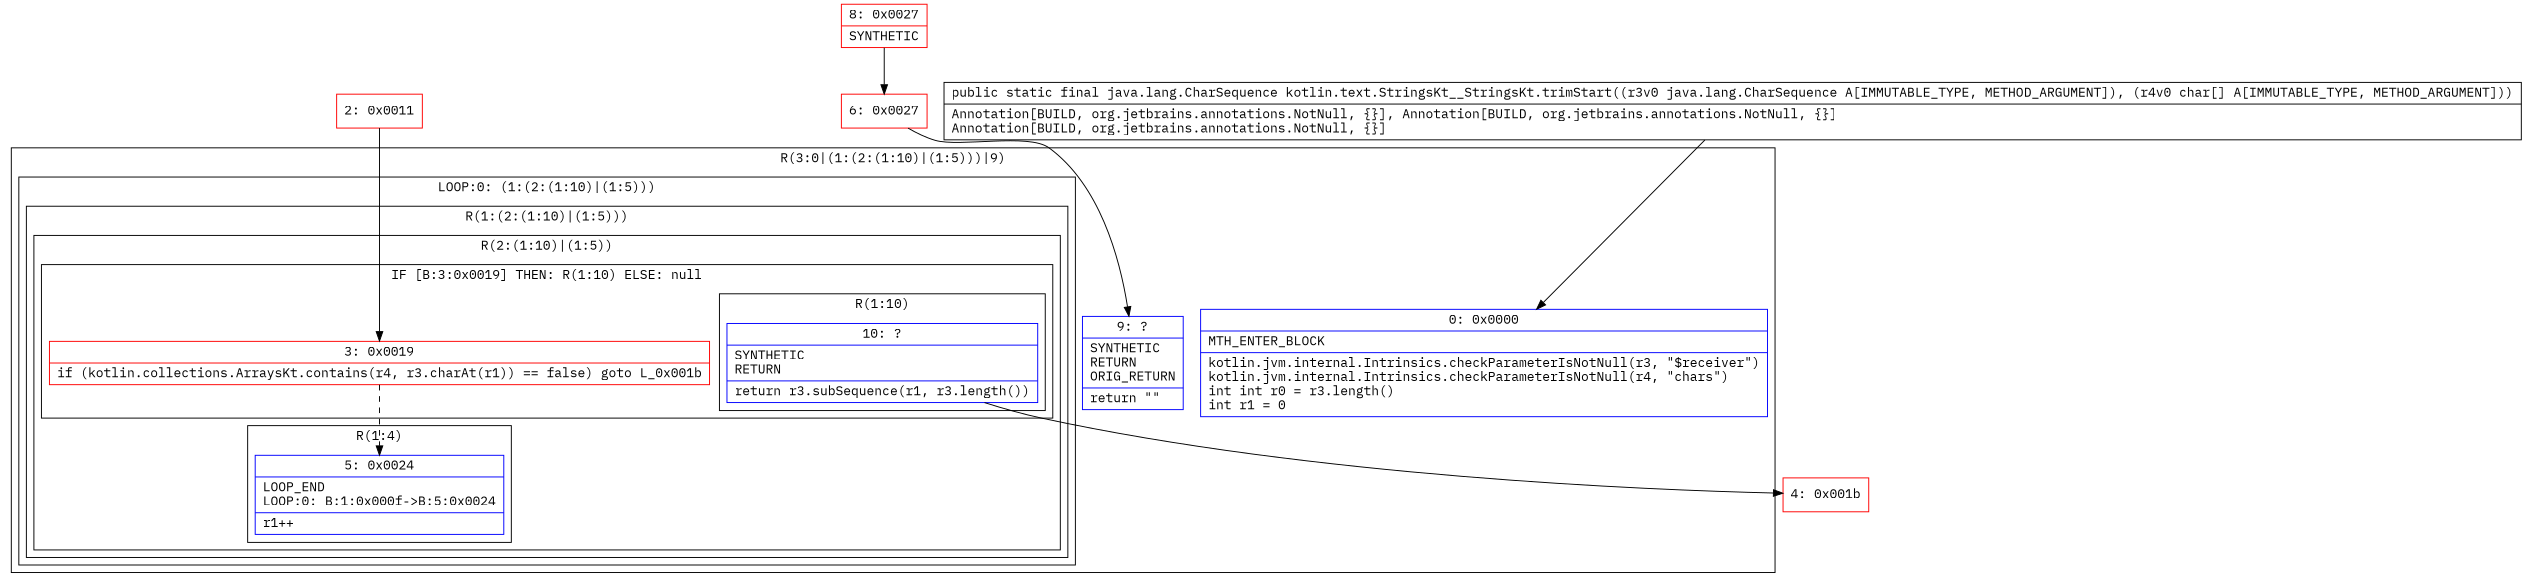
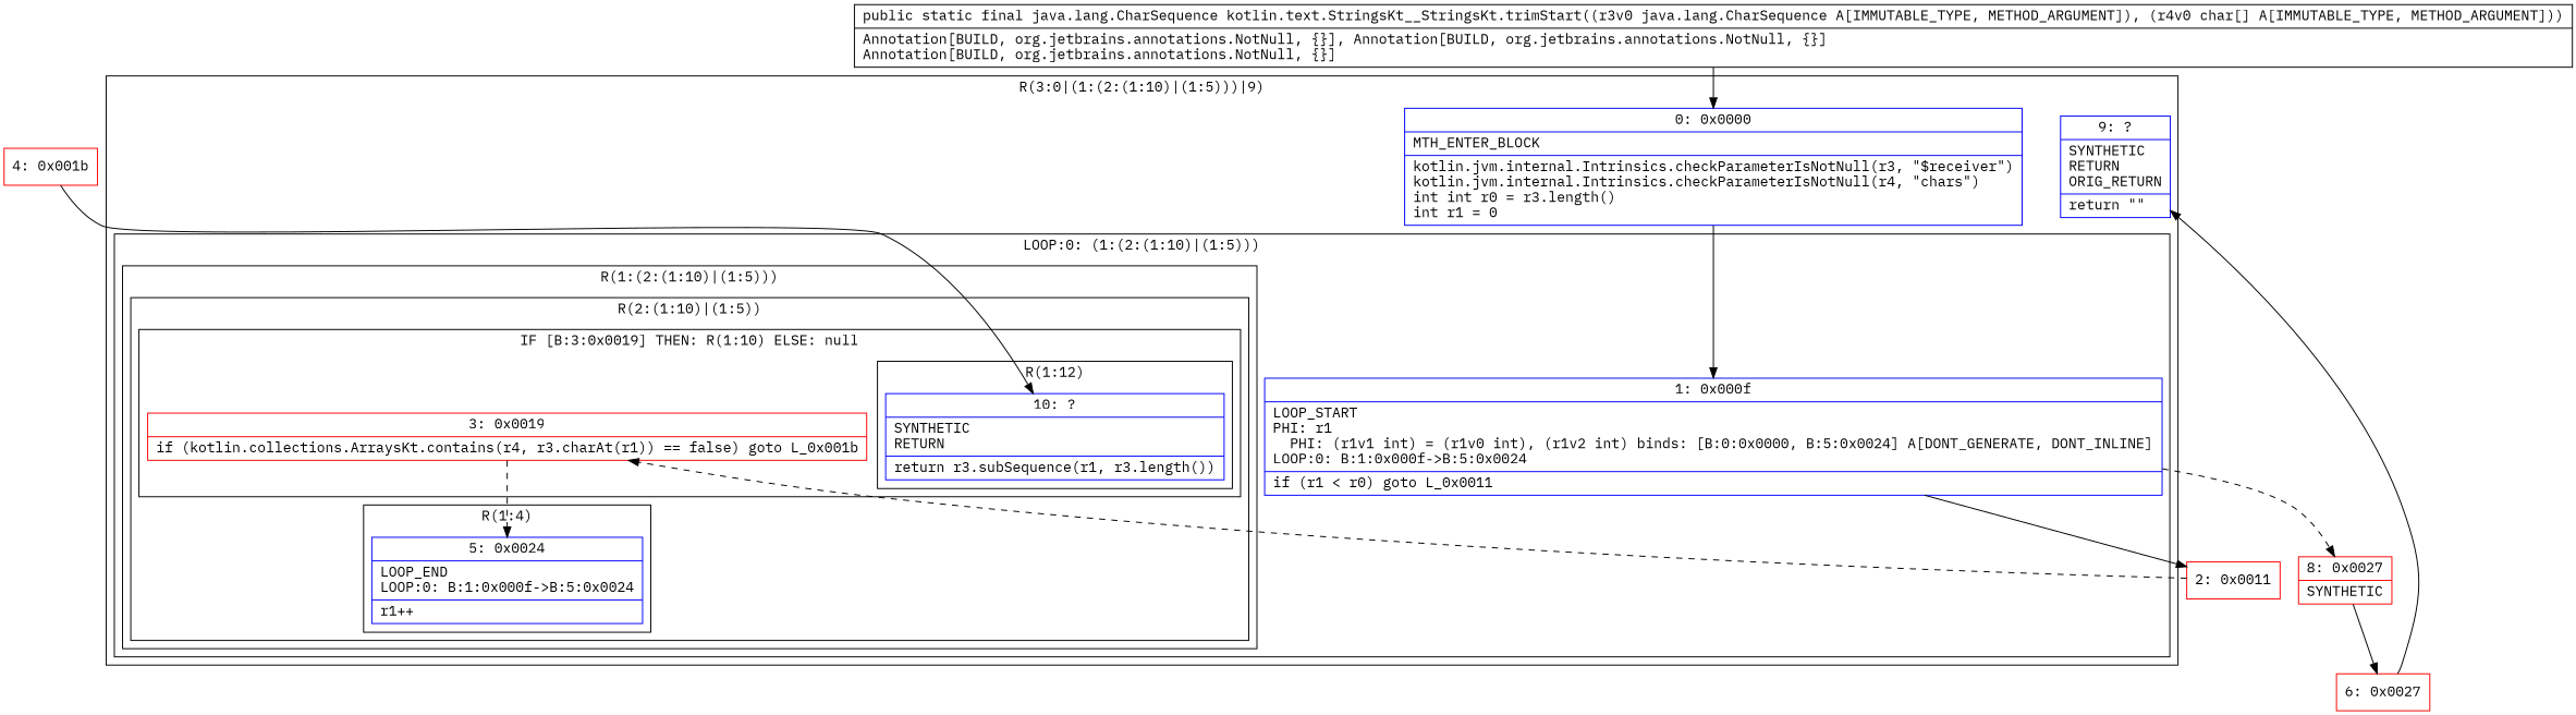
  digraph {
    fontname="IBM Plex Mono"
    node [color=blue fontname="IBM Plex Mono" shape=record]
    edge [fontname="IBM Plex Mono"]
    n1 [label="{10\:\ ?|SYNTHETIC\lRETURN\l|return r3.subSequence(r1, r3.length())\l}"]
    n2 [color=red label="{3\:\ 0x0019|if (kotlin.collections.ArraysKt.contains(r4, r3.charAt(r1)) == false) goto L_0x001b\l}"]
    n3 [label="{5\:\ 0x0024|LOOP_END\lLOOP:0: B:1:0x000f\-\>B:5:0x0024\l|r1++\l}"]
+   n4 [label="{1\:\ 0x000f|LOOP_START\lPHI: r1 \l  PHI: (r1v1 int) = (r1v0 int), (r1v2 int) binds: [B:0:0x0000, B:5:0x0024] A[DONT_GENERATE, DONT_INLINE]\lLOOP:0: B:1:0x000f\-\>B:5:0x0024\l|if (r1 \< r0) goto L_0x0011\l}"]
    n5 [label="{0\:\ 0x0000|MTH_ENTER_BLOCK\l|kotlin.jvm.internal.Intrinsics.checkParameterIsNotNull(r3, \"$receiver\")\lkotlin.jvm.internal.Intrinsics.checkParameterIsNotNull(r4, \"chars\")\lint int r0 = r3.length()\lint r1 = 0\l}"]
    n6 [label="{9\:\ ?|SYNTHETIC\lRETURN\lORIG_RETURN\l|return \"\"\l}"]
    n7 [color=red label="{2\:\ 0x0011}"]
    n8 [color=red label="{8\:\ 0x0027|SYNTHETIC\l}"]
    n9 [color=red label="{6\:\ 0x0027}"]
    n10 [color=red label="{4\:\ 0x001b}"]
    n11 [label="{public static final java.lang.CharSequence kotlin.text.StringsKt__StringsKt.trimStart((r3v0 java.lang.CharSequence A[IMMUTABLE_TYPE, METHOD_ARGUMENT]), (r4v0 char[] A[IMMUTABLE_TYPE, METHOD_ARGUMENT]))  | Annotation[BUILD, org.jetbrains.annotations.NotNull, \{\}], Annotation[BUILD, org.jetbrains.annotations.NotNull, \{\}]\lAnnotation[BUILD, org.jetbrains.annotations.NotNull, \{\}]\l}" color=""]
    subgraph cluster_1 {
      label="R(3:0|(1:(2:(1:10)|(1:5)))|9)"
      n5
      n6
      subgraph cluster_2 {
        label="LOOP:0: (1:(2:(1:10)|(1:5)))"
+       n4
        subgraph cluster_3 {
          label="R(1:(2:(1:10)|(1:5)))"
          subgraph cluster_4 {
            label="R(2:(1:10)|(1:5))"
            subgraph cluster_5 {
              label="IF [B:3:0x0019] THEN: R(1:10) ELSE: null"
              n2
              subgraph cluster_6 {
-               label="R(1:10)"
+               label="R(1:12)"
                n1
              }
            }
            subgraph cluster_7 {
              label="R(1:4)"
              n3
            }
          }
        }
      }
    }
    n2 -> n3 [style=dashed]
-   n7 -> n2
+   n4 -> n7
+   n4 -> n8 [style=dashed]
+   n5 -> n4
+   n7 -> n2 [style=dashed]
    n8 -> n9
    n9 -> n6
-   n1 -> n10
+   n10 -> n1
    n11 -> n5
  }
